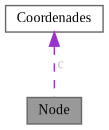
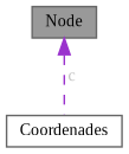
  digraph {
    fontname="Liberation Serif"
    node [color=gray40 fontname="Liberation Serif" fontsize=10 shape=box style=filled]
    n1 [fillcolor=grey60 fontcolor=black height=0.2 label="Node" width=0.4]
    n2 [fillcolor=white height=0.2 label=Coordenades width=0.4]
-   n2 -> n1 [color=darkorchid3 dir=back fontcolor=grey fontname="Liberation Serif" fontsize=10 label=" c" labelfontname=Helvetica labelfontsize=10 style=dashed]
+   n1 -> n2 [color=darkorchid3 dir=back fontcolor=grey fontname="Liberation Serif" fontsize=10 label=" c" labelfontname=Helvetica labelfontsize=10 style=dashed]
  }
